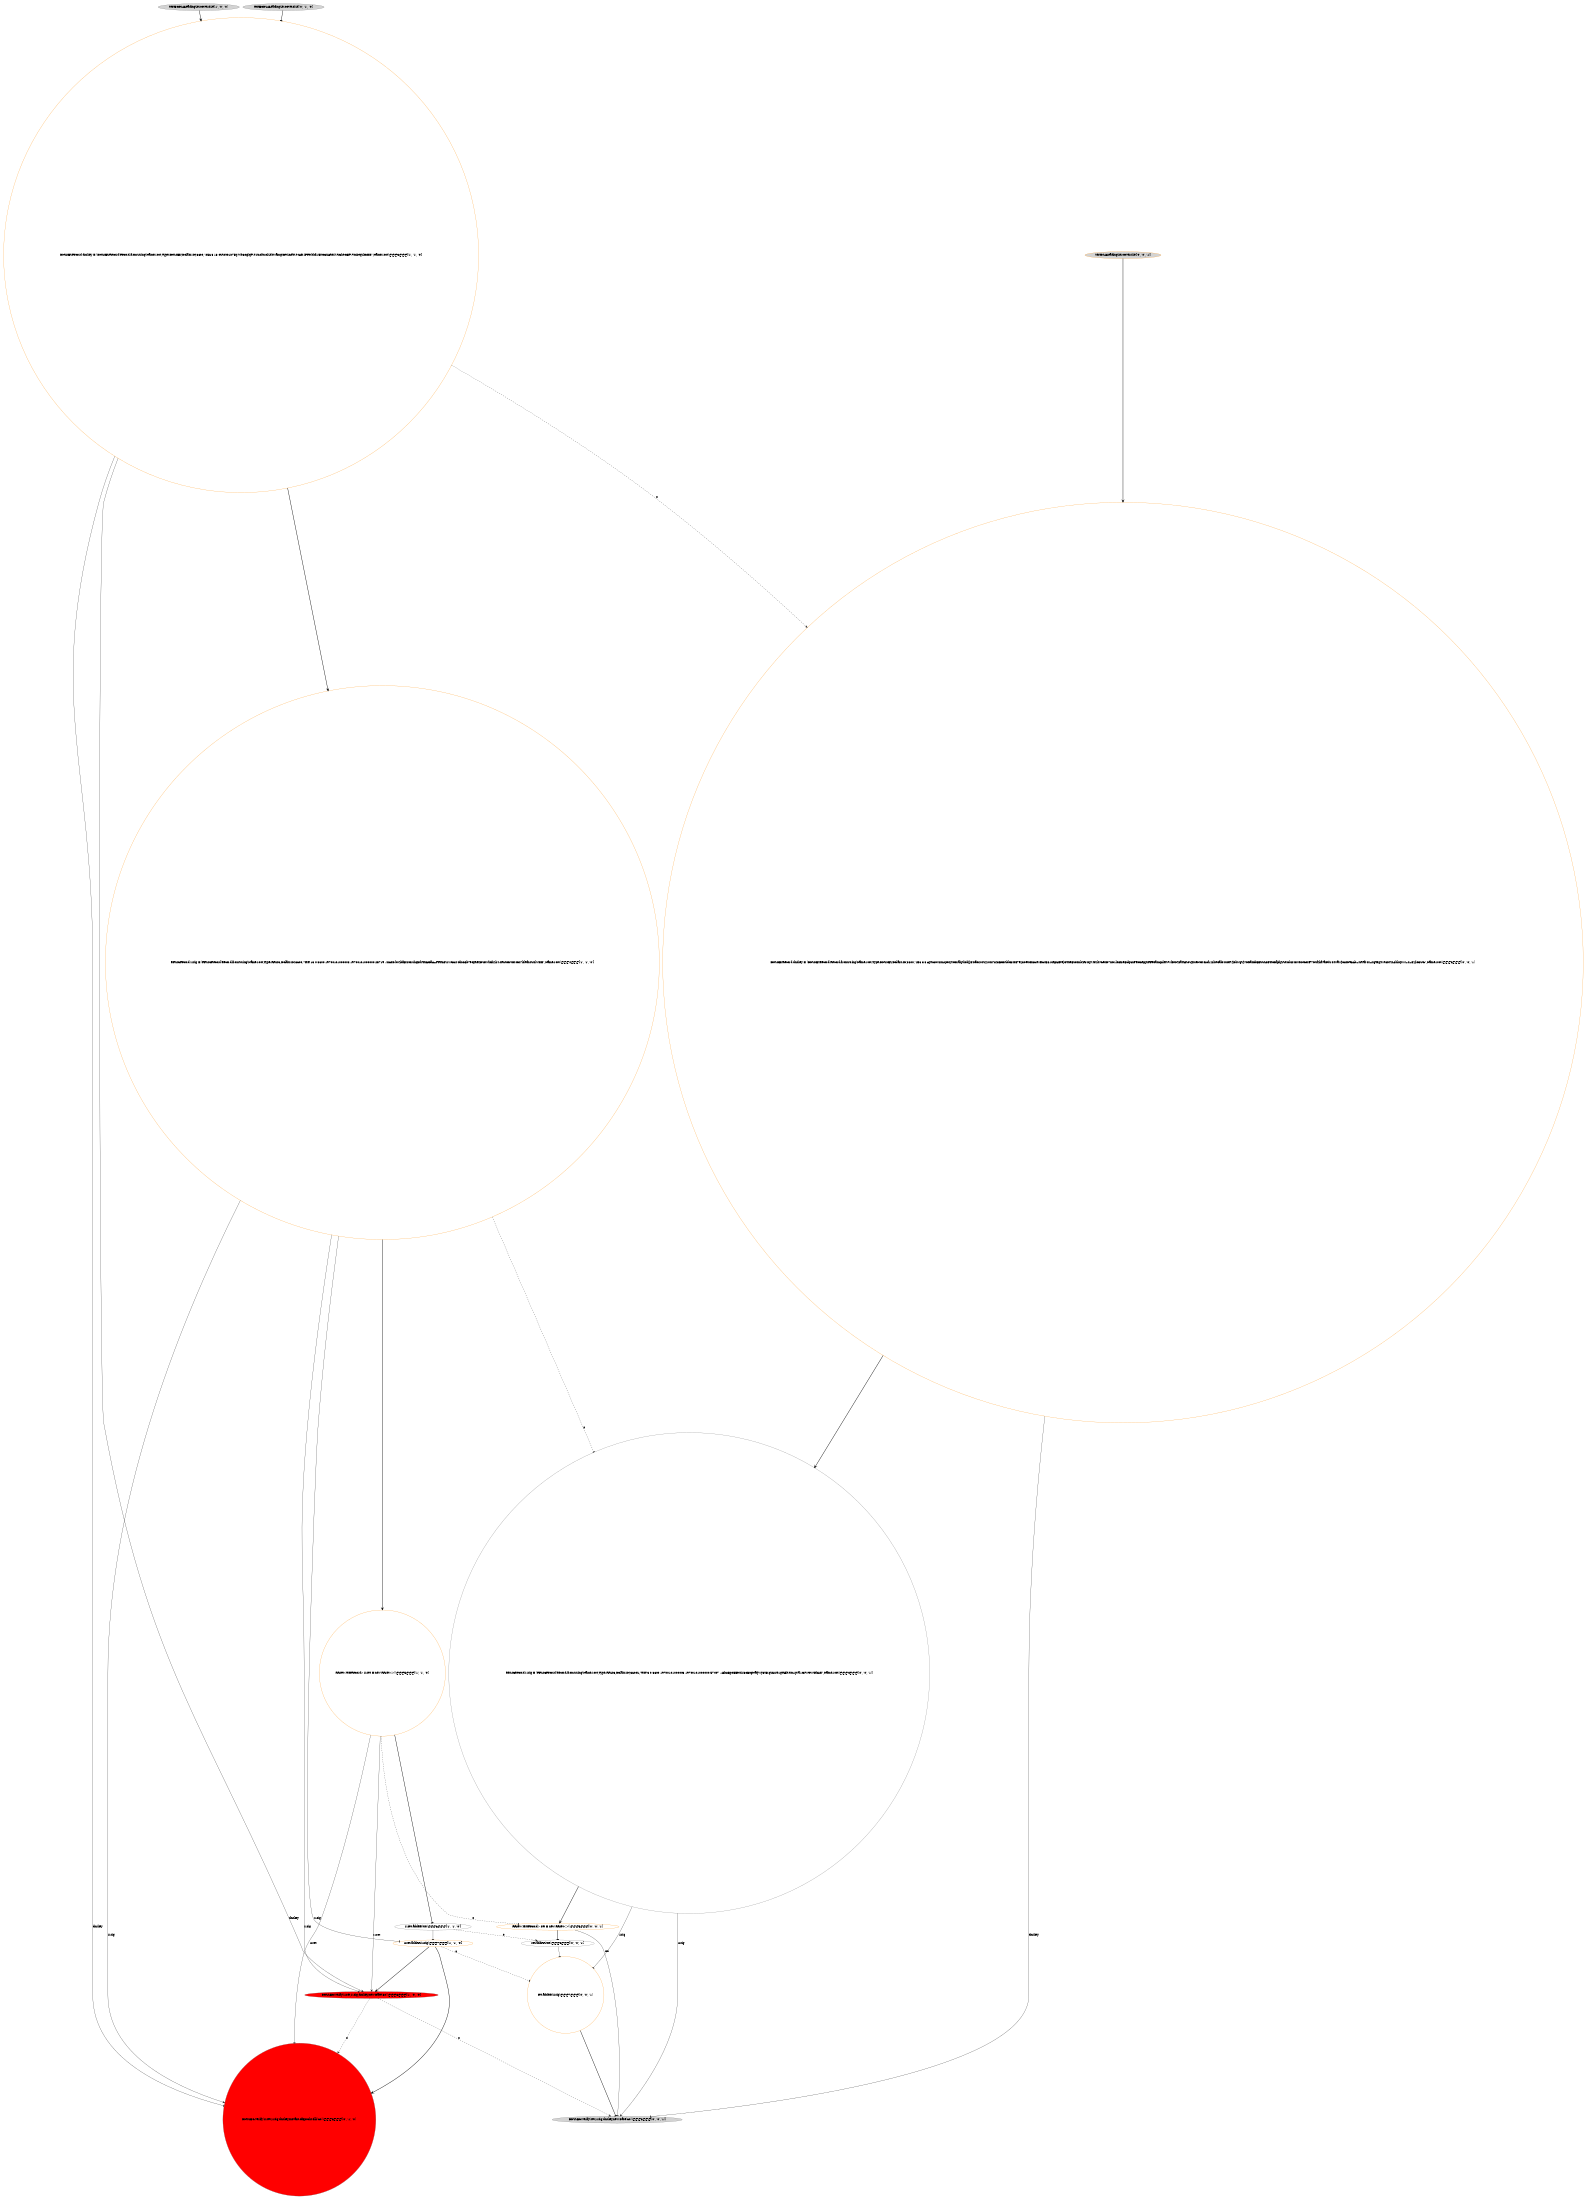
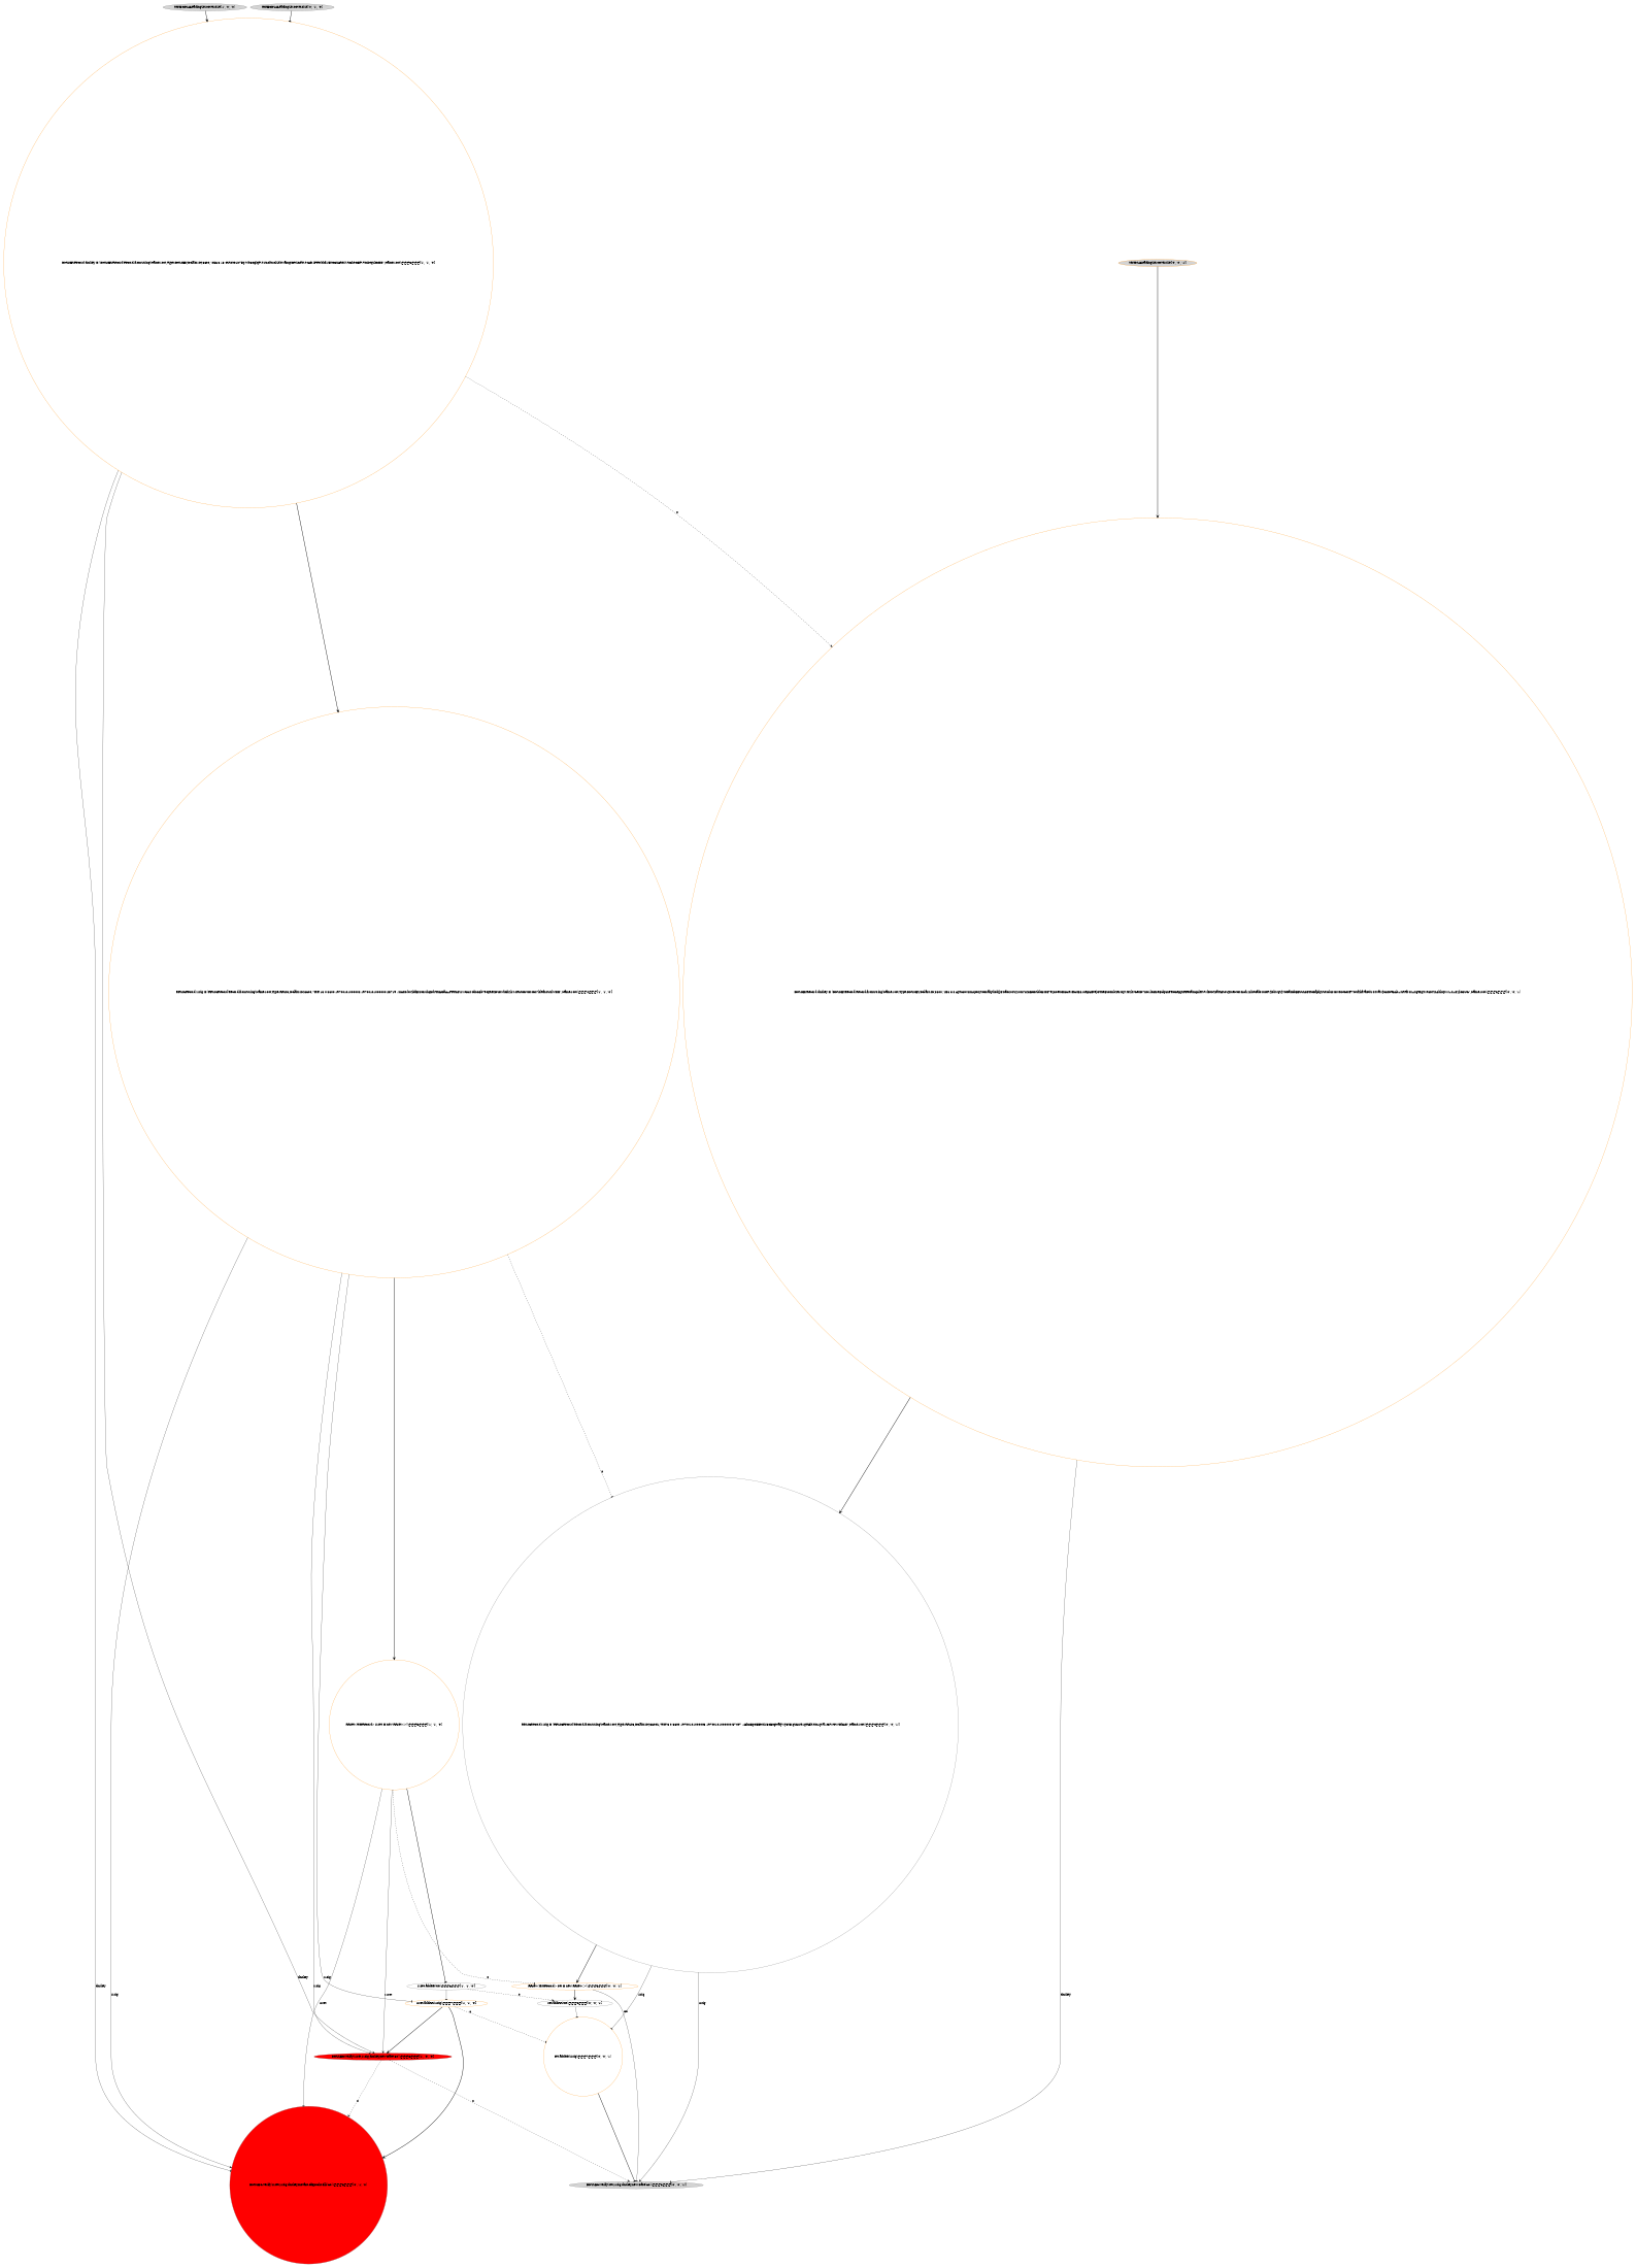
  digraph {
    node [color=gray40 fillcolor=white shape=ellipse style=filled]
    edge [arrowhead=tee style=solid]
    n1 [label="rrset.addRR(txt)@@@6@@@['1', '1', '0']"]
    n2 [color=darkorange label="rrset.addRR(rrsig)@@@7@@@['1', '1', '0']"]
    n3 [label="set.addRR(txt)@@@6@@@['0', '0', '1']"]
    n4 [fillcolor=red label="DNSSEC.verify(rrset,rrsig,dnskey,new Date(60))@@@8@@@['1', '0', '0']"]
    n5 [fillcolor=red label="DNSSEC.verify(rrset,rrsig,dnskey,Instant.ofEpochMilli(60))@@@8@@@['0', '1', '0']" shape=circle]
    n6 [color=darkorange label="set.addRR(rrsig)@@@7@@@['0', '0', '1']" shape=circle]
    n7 [color=darkorange label="DNSKEYRecord dnskey = (DNSKEYRecord)Record.fromString(Name.root,Type.DNSKEY,DClass.IN,3600,\"256 3 13 OYt2tO1n75q/Wb6CglqPVrU22f02clZehWamgXc9ZGPhVMAerzPR9/bhf1XxtC3xAR9riVuGh9CEPVvmiNqukQ==\",Name.root)@@@3@@@['1', '1', '0']" shape=circle]
    n8 [color=darkorange label="DNSKEYRecord dnskey = (DNSKEYRecord)Record.fromString(Name.root,Type.DNSKEY,DClass.IN,3600,\"256 3 3 AJYu3cw2nLqOuyYO5rahJtk0bjjF/KaCzo4Syrom78z3EQ5SbbB4sF7ey80etKII864WF64B81uRpH5t9jQTxeEu0ImbzRMqzVDZkVG9xD7nN1kuF2eEcbJ6nPRO6RpJxRR9samq8kTwWkNNZIaTHS0UJxueNQMLcf1z2heQabMuKTVjDhwgYjVNDaIKbEFuUL55TKQflphJYUXcb2M3wKNGoXP7NufzhfVaDtiS44waWjC8IN98Ab+SPPfM4+xgTsgzWt8KvzL8hhqSW+4+5zjiQ6UG\",Name.root)@@@3@@@['0', '0', '1']" shape=circle]
    n9 [color=darkorange label="RRSIGRecord rrsig = (RRSIGRecord)Record.fromString(Name.root,Type.RRSIG,DClass.IN,3600,\"TXT 13 0 3600 19700101000003 19700101000000 25719 . m6sD/b0ZbfBXsQruhq5dYTnHGaA+PRTL5Y1W36rMdnGBb7eOJRRzDS5Wk5hZlrS4RUKQ/tKMCn7lsl9fn4U2lw==\",Name.root)@@@4@@@['1', '1', '0']" shape=circle]
    n10 [label="RRSIGRecord rrsig = (RRSIGRecord)Record.fromString(Name.root,Type.RRSIG,DClass.IN,3600L,\"TXT 3 0 3600 19700101000003 19700101000000 57407 . AIh8Bp0EFNszs3cB0gNatjWy8tBrgUAUe1gTHkVsm1pva1GYWOW/FbA=\",Name.root)@@@4@@@['0', '0', '1']" shape=circle]
    n11 [fillcolor=lightgray label="DNSSEC.verify(set,rrsig,dnskey,new Date(60))@@@8@@@['0', '0', '1']"]
    n12 [color=darkorange label="RRset<TXTRecord> rrset = new RRset<>()@@@5@@@['1', '1', '0']" shape=circle]
    n13 [color=darkorange label="RRset<TXTRecord> set = new RRset<>()@@@5@@@['0', '0', '1']"]
    n14 [color=darkorange fillcolor=lightgray label="testDSALeadingZeroOversize['0', '0', '1']"]
    n15 [fillcolor=lightgray label="testECDSALeadingZeroOversize['1', '0', '0']"]
    n16 [fillcolor=lightgray label="testECDSALeadingZeroOversize['0', '1', '0']"]
    n1 -> n2
    n1 -> n3 [arrowhead=vee label=0 style=dashed]
    n2 -> n4 [arrowhead=vee style=bold]
    n2 -> n5 [arrowhead=vee style=bold]
    n2 -> n6 [label=0 style=dashed]
    n3 -> n6
    n4 -> n5 [arrowhead=vee label=0 style=dashed]
    n4 -> n11 [arrowhead=vee label=0 style=dashed]
    n6 -> n11 [style=bold]
    n7 -> n4 [arrowhead=vee label=dnskey]
    n7 -> n5 [label=dnskey]
    n7 -> n8 [arrowhead=vee label=0 style=dashed]
    n7 -> n9 [arrowhead=vee style=bold]
    n8 -> n10 [arrowhead=vee style=bold]
    n8 -> n11 [label=dnskey]
    n9 -> n2 [label=rrsig]
    n9 -> n4 [label=rrsig]
    n9 -> n5 [arrowhead=vee label=rrsig]
    n9 -> n10 [label=0 style=dashed]
    n9 -> n12 [arrowhead=vee style=bold]
    n10 -> n6 [label=rrsig]
    n10 -> n11 [arrowhead=vee label=rrsig]
    n10 -> n13 [arrowhead=vee style=bold]
    n12 -> n1 [style=bold]
    n12 -> n4 [arrowhead=vee label=rrset]
    n12 -> n5 [label=rrset]
    n12 -> n13 [label=0 style=dashed]
-   n13 -> n3 [style=bold]
+   n13 -> n3 [arrowhead=vee style=bold]
    n13 -> n11 [label=set]
    n14 -> n8 [arrowhead=vee style=bold]
    n15 -> n7 [arrowhead=vee style=bold]
    n16 -> n7 [style=bold]
  }
